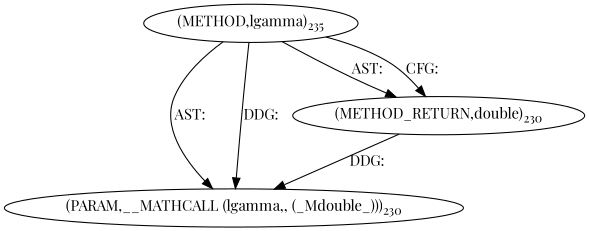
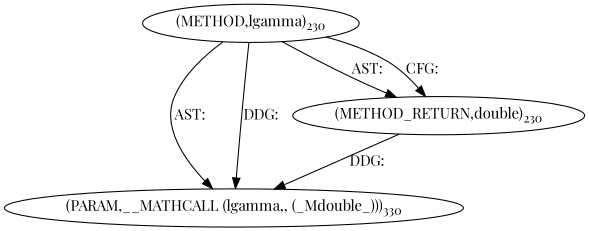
  digraph {
    fontname="Playfair Display"
    node [fontname="Playfair Display"]
    edge [fontname="Playfair Display"]
-   n1 [label=<(METHOD,lgamma)<SUB>235</SUB>>]
-   n2 [label=<(PARAM,__MATHCALL (lgamma,, (_Mdouble_)))<SUB>230</SUB>>]
+   n1 [label=<(METHOD,lgamma)<SUB>230</SUB>>]
+   n2 [label=<(PARAM,__MATHCALL (lgamma,, (_Mdouble_)))<SUB>330</SUB>>]
    n3 [label=<(METHOD_RETURN,double)<SUB>230</SUB>>]
    n1 -> n2 [label="AST: "]
    n1 -> n2 [label="DDG: "]
    n1 -> n3 [label="AST: "]
    n1 -> n3 [label="CFG: "]
    n3 -> n2 [label="DDG: "]
  }
